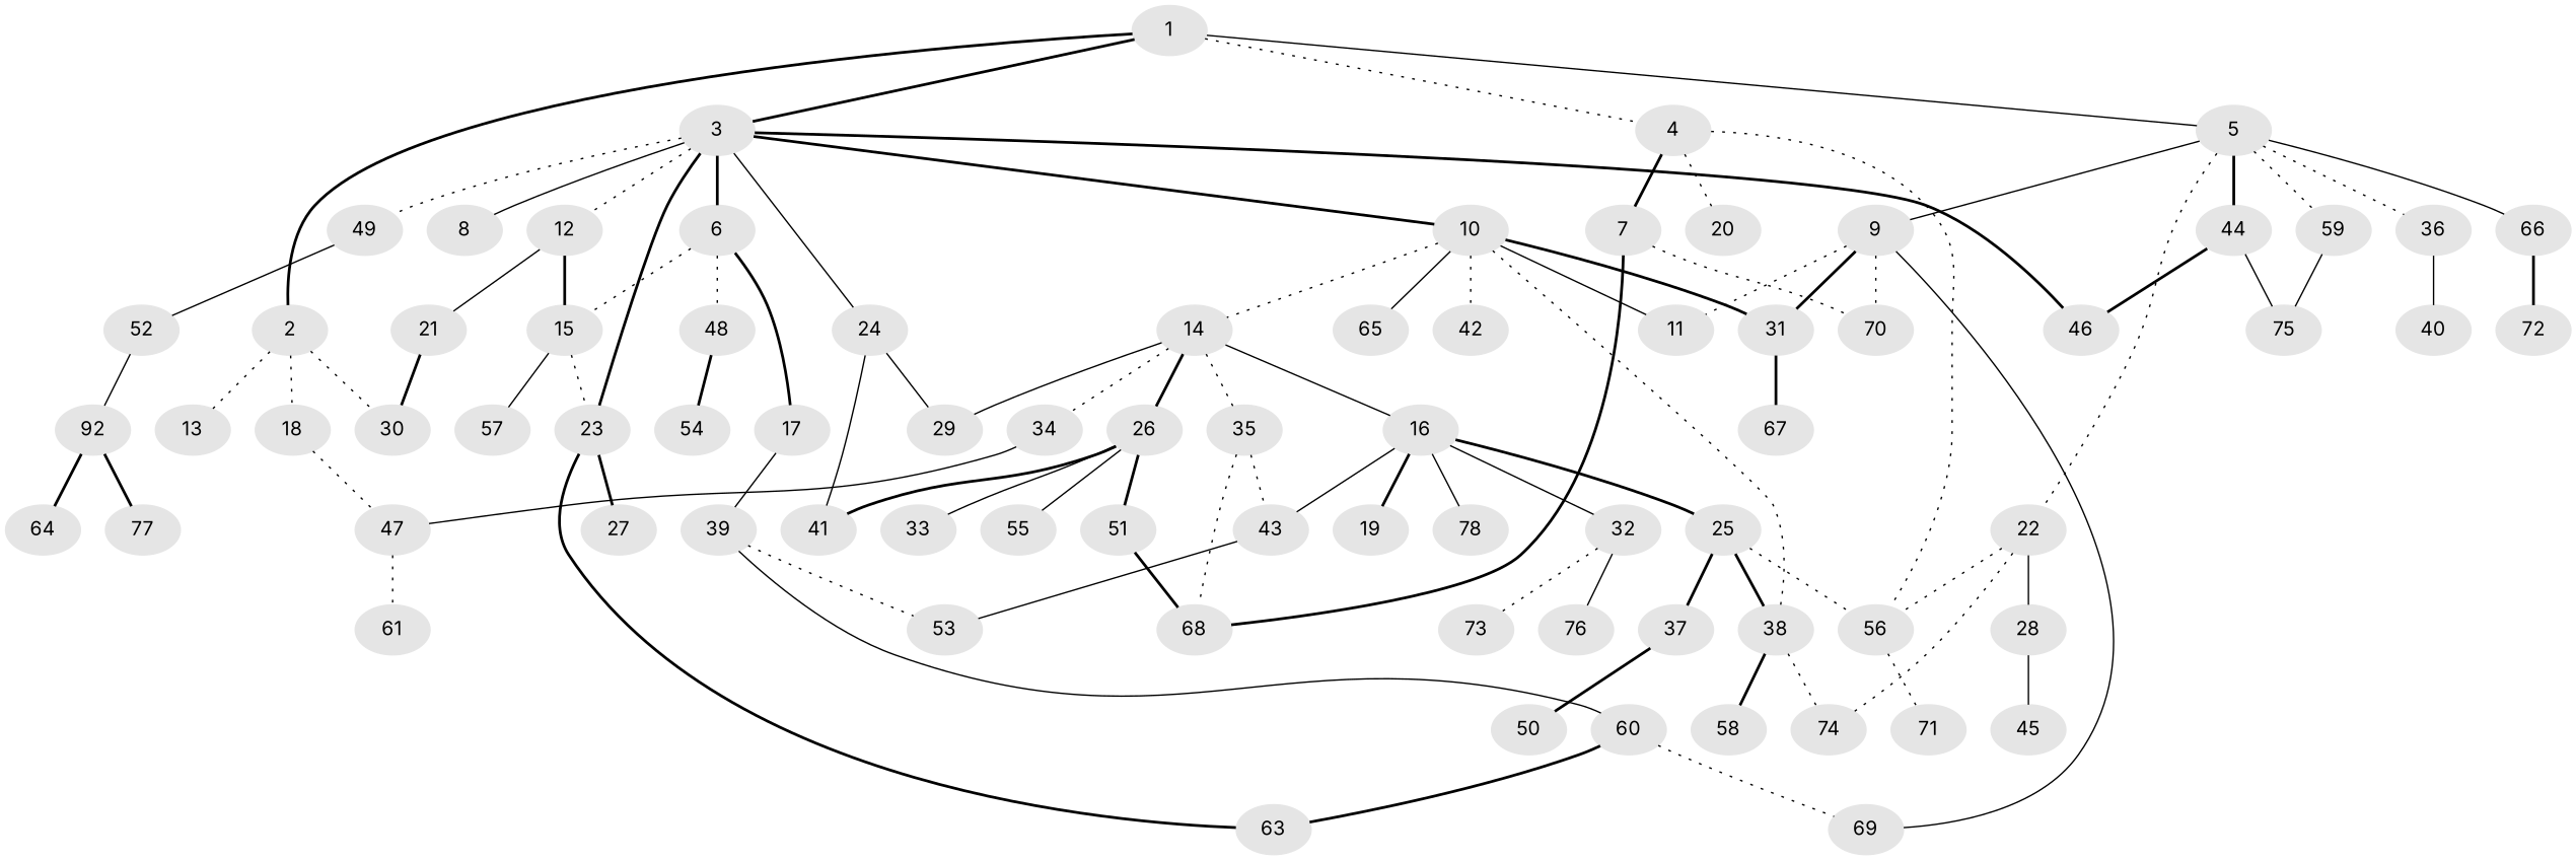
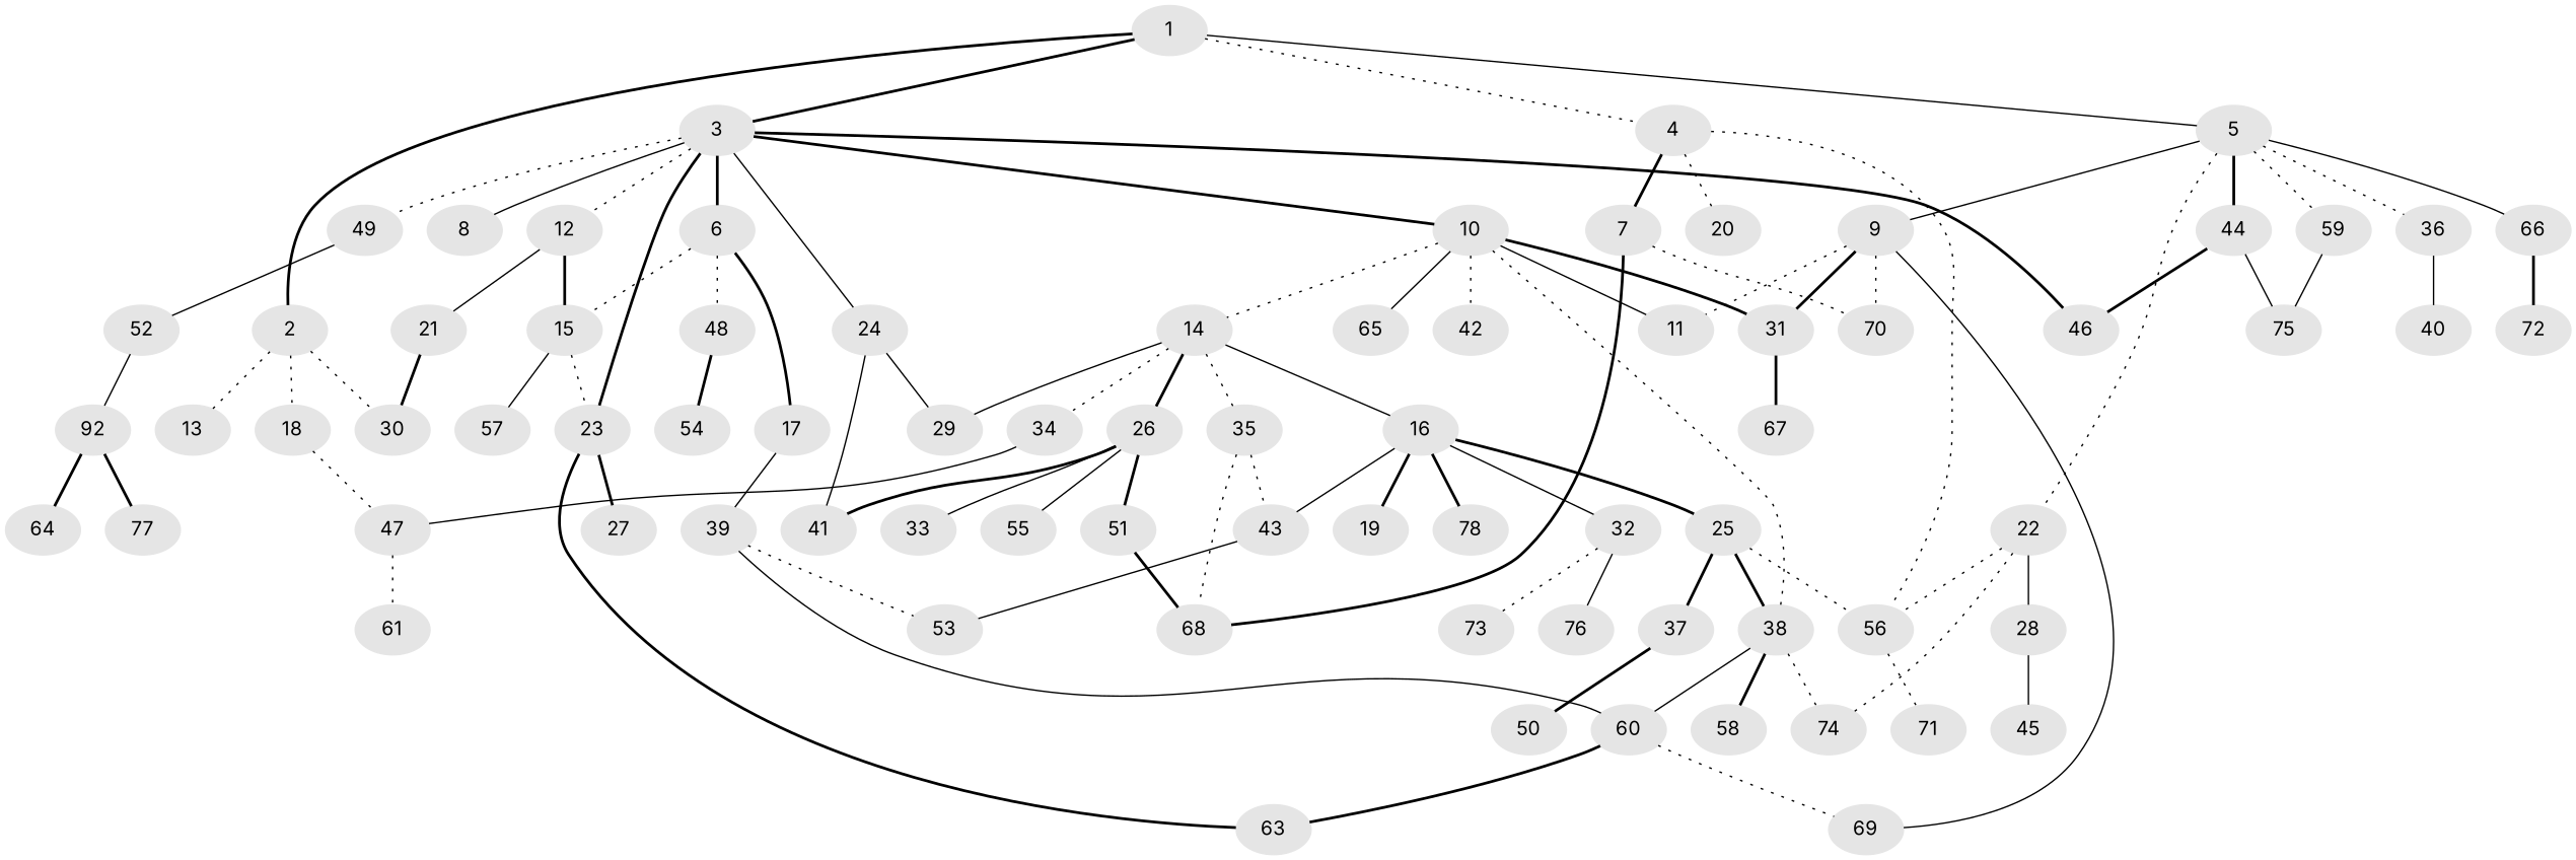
  graph {
    fontname=Inter
    node [color=gray90 fontname=Inter style=filled]
    edge [fontname=Inter style=dotted]
    1
    2
    3
    4
    5
    13
    18
    30
    6
    8
    10
    12
    23
    24
    46
    49
    7
    20
    56
    9
    22
    36
    44
    59
    66
    47
    15
    17
    48
    11
    31
    14
    38
    42
    65
    21
    27
    63
    29
    41
    52
    68
    70
    71
    69
    28
    74
    40
    75
    72
    57
    39
    54
    67
    16
    26
    34
    35
    58
    60
    19
    25
    32
    43
    78
    33
    51
    55
    37
    73
    76
    53
    61
    45
    50
    n76 [label=92]
    64
    77
    1 -- 2 [style=bold]
    1 -- 3 [style=bold]
    1 -- 4
    1 -- 5 [style=solid]
    2 -- 13
    2 -- 18
    2 -- 30
    3 -- 6 [style=bold]
    3 -- 8 [style=solid]
    3 -- 10 [style=bold]
    3 -- 12
    3 -- 23 [style=bold]
    3 -- 24 [style=solid]
    3 -- 46 [style=bold]
    3 -- 49
    4 -- 7 [style=bold]
    4 -- 20
    4 -- 56
    5 -- 9 [style=solid]
    5 -- 22
    5 -- 36
    5 -- 44 [style=bold]
    5 -- 59
    5 -- 66 [style=solid]
    18 -- 47
    6 -- 15
    6 -- 17 [style=bold]
    6 -- 48
    10 -- 11 [style=solid]
    10 -- 31 [style=bold]
    10 -- 14
    10 -- 38
    10 -- 42
    10 -- 65 [style=solid]
    12 -- 15 [style=bold]
    12 -- 21 [style=solid]
    23 -- 27 [style=bold]
    23 -- 63 [style=bold]
    24 -- 29 [style=solid]
    24 -- 41 [style=solid]
    49 -- 52 [style=solid]
    7 -- 68 [style=bold]
    7 -- 70
    56 -- 71
    9 -- 11
    9 -- 31 [style=bold]
    9 -- 70
    9 -- 69 [style=solid]
    22 -- 56
    22 -- 28 [style=solid]
    22 -- 74
    36 -- 40 [style=solid]
    44 -- 46 [style=bold]
    44 -- 75 [style=solid]
    59 -- 75 [style=solid]
    66 -- 72 [style=bold]
    47 -- 61
    15 -- 23
    15 -- 57 [style=solid]
    17 -- 39 [style=solid]
    48 -- 54 [style=bold]
    31 -- 67 [style=bold]
    14 -- 29 [style=solid]
    14 -- 16 [style=solid]
    14 -- 26 [style=bold]
    14 -- 34
    14 -- 35
    38 -- 74
    38 -- 58 [style=bold]
+   38 -- 60 [style=solid]
    21 -- 30 [style=bold]
    52 -- n76 [style=solid]
    28 -- 45 [style=solid]
    39 -- 60 [style=solid]
    39 -- 53
    16 -- 19 [style=bold]
    16 -- 25 [style=bold]
    16 -- 32 [style=solid]
    16 -- 43 [style=solid]
-   16 -- 78 [style=solid]
+   16 -- 78 [style=bold]
    26 -- 41 [style=bold]
    26 -- 33 [style=solid]
    26 -- 51 [style=bold]
    26 -- 55 [style=solid]
    34 -- 47 [style=solid]
    35 -- 68
    35 -- 43
    60 -- 63 [style=bold]
    60 -- 69
    25 -- 56
    25 -- 38 [style=bold]
    25 -- 37 [style=bold]
    32 -- 73
    32 -- 76 [style=solid]
    43 -- 53 [style=solid]
    51 -- 68 [style=bold]
    37 -- 50 [style=bold]
    n76 -- 64 [style=bold]
    n76 -- 77 [style=bold]
  }
